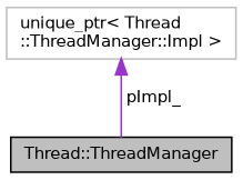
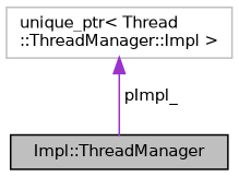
  digraph {
    node [fontname=Helvetica fontsize=10 shape=record style=filled]
-   n1 [color=black fillcolor=grey75 fontcolor=black height=0.2 label="Thread::ThreadManager" width=0.4]
+   n1 [color=black fillcolor=grey75 fontcolor=black height=0.2 label="Impl::ThreadManager" width=0.4]
    n2 [color=grey75 fillcolor=white height=0.2 label="unique_ptr\< Thread\l::ThreadManager::Impl \>" width=0.4]
    n2 -> n1 [color=darkorchid3 dir=back fontname=Helvetica fontsize=10 label=" pImpl_" labelfontname=Helvetica labelfontsize=10 style=solid]
  }
